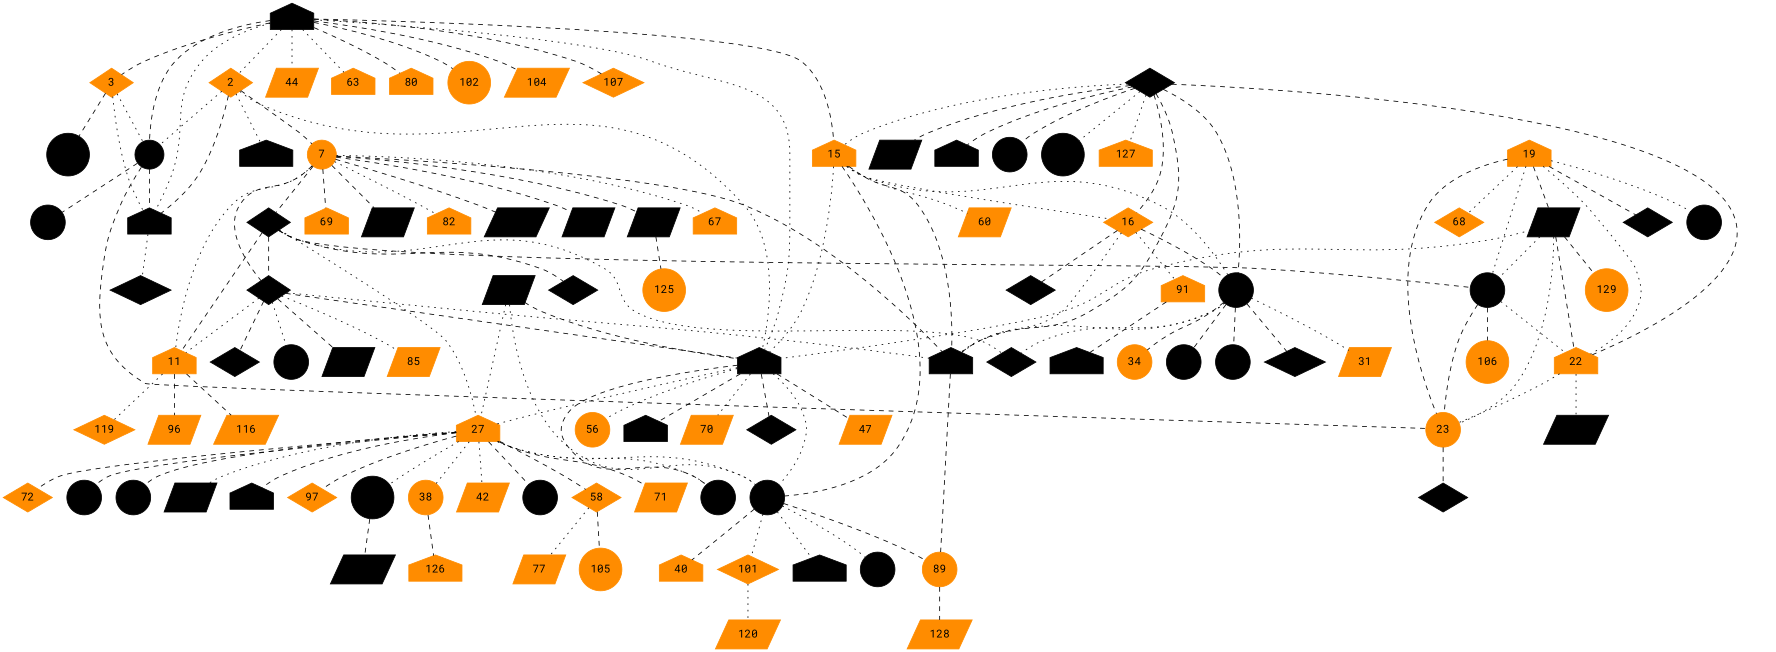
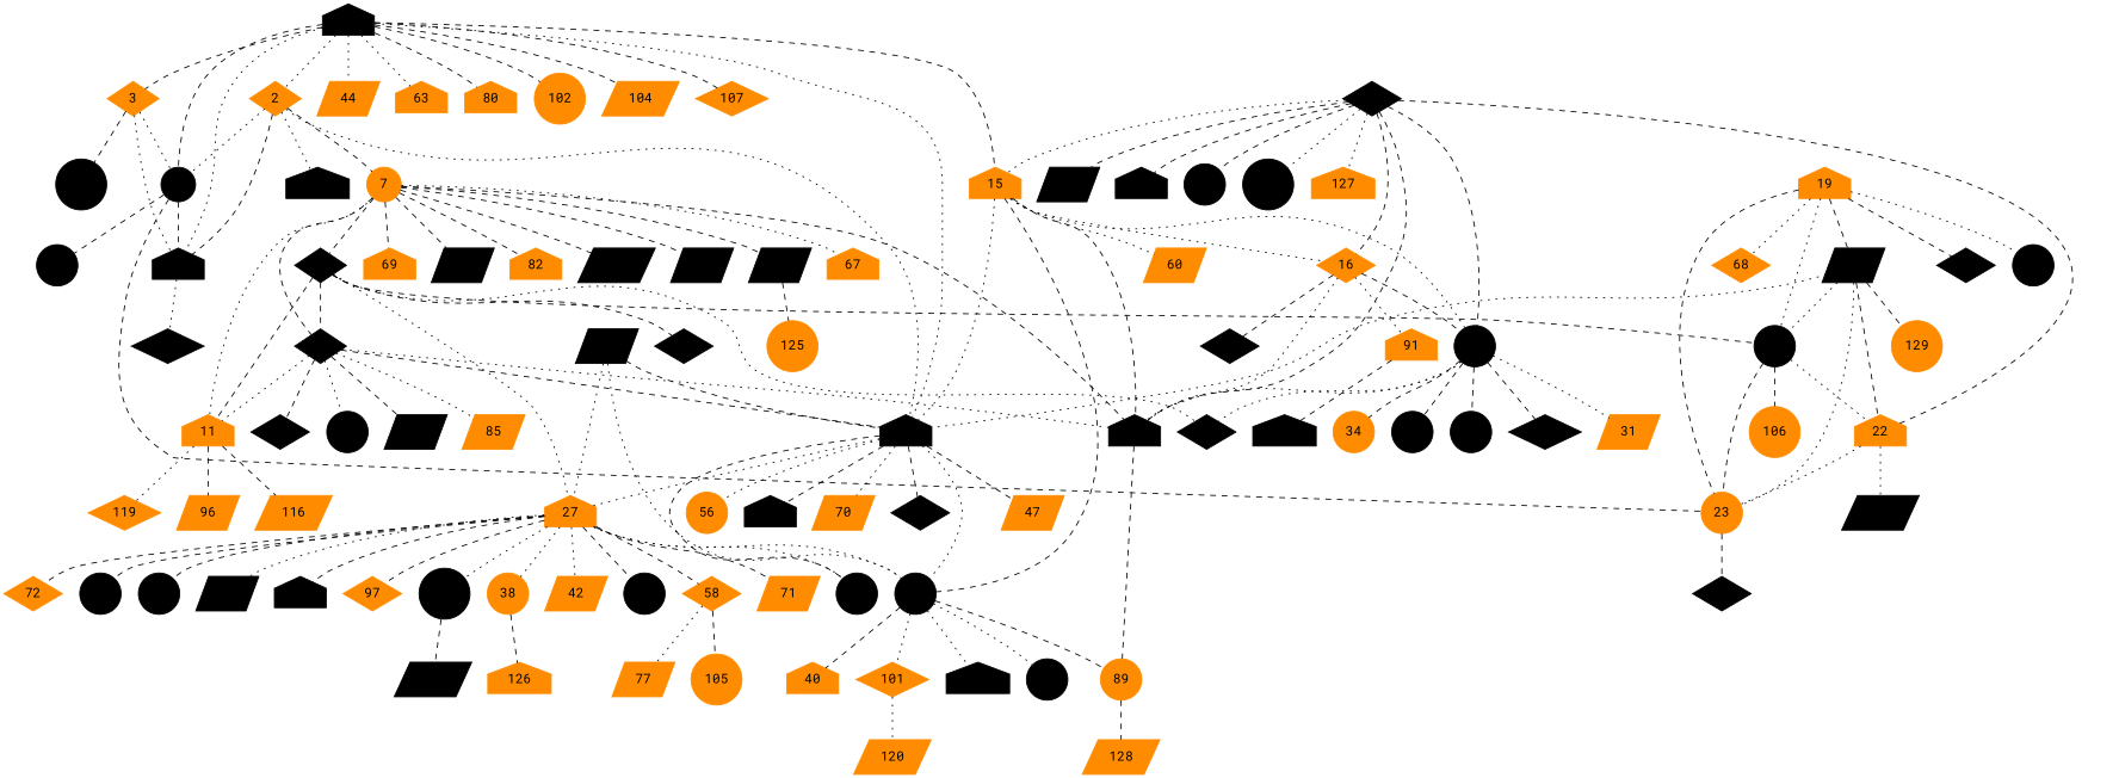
  graph {
    fontname="Roboto Mono"
    node [color=black fontname="Roboto Mono" shape=circle style=filled]
    edge [fontname="Roboto Mono" style=dashed]
    1 [shape=house super="+5"]
    2 [color=darkorange shape=diamond super="+100"]
    3 [color=darkorange shape=diamond super="+109"]
    4 [super="+48"]
    6 [shape=house super="+86"]
    15 [color=darkorange shape=house super="+61"]
    26 [shape=house super="+41"]
    44 [color=darkorange shape=parallelogram super="+75"]
    63 [color=darkorange shape=house]
    80 [color=darkorange shape=house]
    102 [color=darkorange]
    104 [color=darkorange shape=parallelogram]
    107 [color=darkorange shape=diamond super="+131"]
    7 [color=darkorange super="+10"]
    113 [shape=house]
    117
    23 [color=darkorange super="+24"]
    94
    132 [shape=diamond]
    18 [shape=house super="+32"]
    16 [color=darkorange shape=diamond super="+124"]
    17 [super="+37"]
    29 [super="+30"]
    60 [color=darkorange shape=parallelogram super="+64"]
    27 [color=darkorange shape=house super="+28"]
    47 [color=darkorange shape=parallelogram]
    56 [color=darkorange]
    59
    66 [shape=house super="+95"]
    70 [color=darkorange shape=parallelogram]
    83 [shape=diamond]
    8 [shape=diamond super="+12"]
    9 [shape=diamond super="+45"]
    11 [color=darkorange shape=house super="+35"]
    39 [shape=parallelogram]
    54 [shape=parallelogram super="+55"]
    67 [color=darkorange shape=house]
    69 [color=darkorange shape=house]
    81 [shape=parallelogram]
    82 [color=darkorange shape=house]
    108 [shape=parallelogram]
    62 [shape=diamond super="+110"]
    21 [super="+46"]
    51 [shape=diamond]
    52 [shape=diamond]
    33 [shape=diamond]
    43
    76 [shape=parallelogram]
    85 [color=darkorange shape=parallelogram]
    96 [color=darkorange shape=parallelogram]
    116 [color=darkorange shape=parallelogram]
    119 [color=darkorange shape=diamond]
    89 [color=darkorange super="+121"]
    125 [color=darkorange]
    22 [color=darkorange shape=house]
    106 [color=darkorange]
    38 [color=darkorange]
    42 [color=darkorange shape=parallelogram]
    50
    58 [color=darkorange shape=diamond super="+99"]
    71 [color=darkorange shape=parallelogram]
    72 [color=darkorange shape=diamond]
    79
    84
    90 [shape=parallelogram]
    93 [shape=house]
    97 [color=darkorange shape=diamond]
    112
    13 [shape=diamond super="+14"]
    53 [shape=parallelogram]
    88 [shape=house]
    92
    111 [super="+114"]
    127 [color=darkorange shape=house]
    87 [shape=diamond]
    91 [color=darkorange shape=house super="+98"]
    31 [color=darkorange shape=parallelogram]
    34 [color=darkorange]
    49
    78
    123 [shape=diamond]
    118 [shape=parallelogram]
    40 [color=darkorange shape=house]
    73
    101 [color=darkorange shape=diamond]
    103 [shape=house]
    122 [shape=house]
    128 [color=darkorange shape=parallelogram]
    19 [color=darkorange shape=house super="+36"]
    20 [shape=parallelogram super="+74"]
    57 [shape=diamond]
    65
    68 [color=darkorange shape=diamond]
    129 [color=darkorange]
    25 [shape=parallelogram]
    126 [color=darkorange shape=house]
    77 [color=darkorange shape=parallelogram]
    105 [color=darkorange]
    130 [shape=parallelogram]
    120 [color=darkorange shape=parallelogram]
    1 -- 2 [style=dotted weight=2]
    1 -- 3 [weight=2]
    1 -- 4 [weight=2]
    1 -- 6 [style=dotted weight=2]
    1 -- 15
    1 -- 26 [style=dotted weight=2]
    1 -- 44 [style=dotted]
    1 -- 63 [style=dotted]
    1 -- 80
    1 -- 102
    1 -- 104
    1 -- 107
    2 -- 4 [style=dotted]
    2 -- 6
    2 -- 26 [style=dotted]
    2 -- 7
    2 -- 113 [style=dotted]
    3 -- 4 [style=dotted]
    3 -- 6 [style=dotted]
    3 -- 117
    4 -- 6
    4 -- 23
    4 -- 94
    6 -- 132 [style=dotted]
    15 -- 26 [style=dotted]
    15 -- 18
    15 -- 16 [style=dotted]
    15 -- 17 [style=dotted]
    15 -- 29
    15 -- 60 [style=dotted]
    26 -- 29 [style=dotted weight=2]
    26 -- 27 [style=dotted weight=2]
    26 -- 47
    26 -- 56 [style=dotted]
    26 -- 59
    26 -- 66
    26 -- 70 [style=dotted]
    26 -- 83
    7 -- 18
    7 -- 8 [weight=4]
    7 -- 9 [weight=2]
    7 -- 11 [style=dotted weight=2]
    7 -- 39
    7 -- 54
    7 -- 67 [style=dotted]
    7 -- 69
    7 -- 81
-   7 -- 82 [style=dotted]
+   7 -- 82
    7 -- 108
    23 -- 62
    18 -- 89
    16 -- 18 [style=dotted]
    16 -- 17
    16 -- 87
    16 -- 91 [style=dotted]
    17 -- 18 [style=dotted]
    17 -- 51 [style=dotted]
    17 -- 31 [style=dotted]
    17 -- 34
    17 -- 49
    17 -- 78
    17 -- 123
    29 -- 89
    29 -- 40
    29 -- 73 [style=dotted]
    29 -- 101 [style=dotted]
    29 -- 103 [style=dotted]
    27 -- 29 [style=dotted weight=4]
    27 -- 59 [style=dotted]
    27 -- 38 [style=dotted]
    27 -- 42 [style=dotted]
    27 -- 50
    27 -- 58
    27 -- 71
    27 -- 72
    27 -- 79
    27 -- 84
    27 -- 90 [style=dotted]
    27 -- 93
    27 -- 97
    27 -- 112 [style=dotted]
    8 -- 27 [style=dotted]
    8 -- 9 [weight=2]
    8 -- 11 [weight=2]
    8 -- 21
    8 -- 51 [style=dotted]
    8 -- 52
    9 -- 26
    9 -- 18 [style=dotted]
    9 -- 11 [style=dotted]
    9 -- 33
    9 -- 43 [style=dotted]
    9 -- 76
    9 -- 85 [style=dotted]
    11 -- 96
    11 -- 116
    11 -- 119 [style=dotted]
    54 -- 125
    21 -- 23 [weight=2]
    21 -- 22 [style=dotted]
    21 -- 106
    89 -- 128
    22 -- 23 [style=dotted weight=2]
    22 -- 118 [style=dotted]
    38 -- 126
    58 -- 77 [style=dotted]
    58 -- 105
    112 -- 130
    13 -- 15 [style=dotted weight=2]
    13 -- 18 [weight=2]
    13 -- 16 [weight=2]
    13 -- 17 [weight=2]
    13 -- 22
    13 -- 53
    13 -- 88
    13 -- 92
    13 -- 111 [style=dotted]
    13 -- 127 [style=dotted]
    91 -- 122
    101 -- 120 [style=dotted]
    19 -- 23 [weight=2]
    19 -- 21 [style=dotted]
-   19 -- 22 [style=dotted]
    19 -- 20
    19 -- 57
    19 -- 65 [style=dotted]
    19 -- 68 [style=dotted]
    20 -- 26 [style=dotted]
    20 -- 23 [style=dotted weight=2]
    20 -- 21 [style=dotted]
    20 -- 22
    20 -- 129
    25 -- 26
    25 -- 29 [style=dotted weight=2]
    25 -- 27 [style=dotted weight=2]
  }
